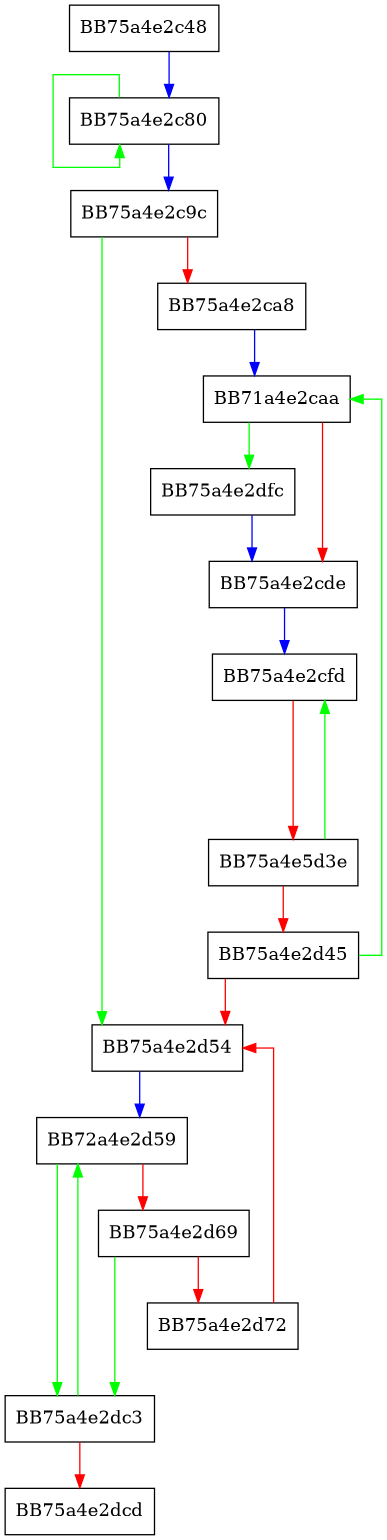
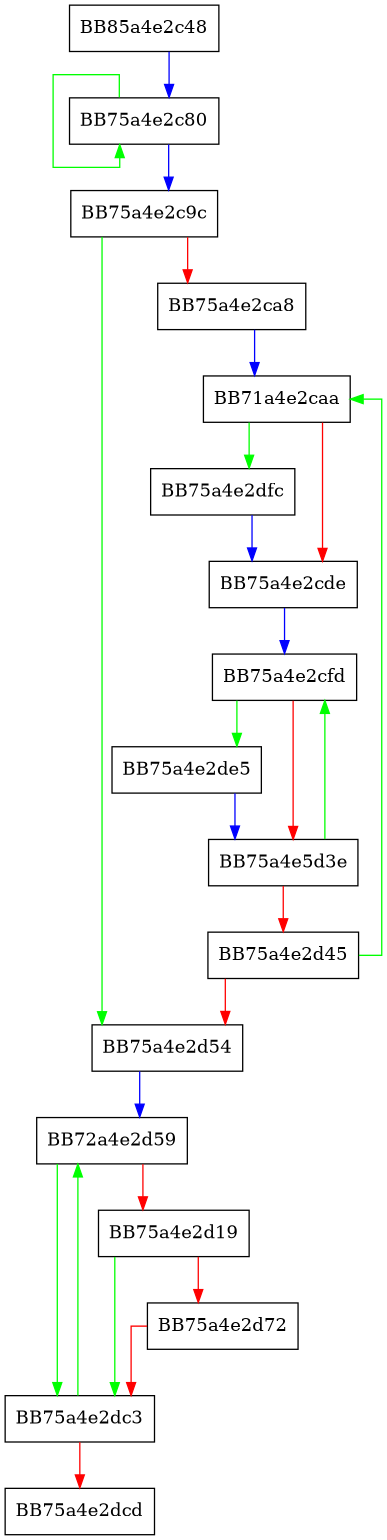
  digraph {
    splines=ortho
    node [shape=box]
    edge [color=green]
-   BB75a4e2c48
+   BB75a4e2c48 [label=BB85a4e2c48]
    BB75a4e2c80
    BB75a4e2c9c
    BB75a4e2d54
    BB75a4e2ca8
    n6 [label=BB72a4e2d59]
    n7 [label=BB71a4e2caa]
    BB75a4e2dc3
-   BB75a4e2d69
+   BB75a4e2d69 [label=BB75a4e2d19]
    BB75a4e2dfc
    BB75a4e2cde
    BB75a4e2cfd
+   BB75a4e2de5
    n14 [label=BB75a4e5d3e]
    BB75a4e2d45
    BB75a4e2dcd
    BB75a4e2d72
    BB75a4e2c48 -> BB75a4e2c80 [color=blue]
    BB75a4e2c80 -> BB75a4e2c80
    BB75a4e2c80 -> BB75a4e2c9c [color=blue]
    BB75a4e2c9c -> BB75a4e2d54
    BB75a4e2c9c -> BB75a4e2ca8 [color=red]
    BB75a4e2d54 -> n6 [color=blue]
    BB75a4e2ca8 -> n7 [color=blue]
    n6 -> BB75a4e2dc3
    n6 -> BB75a4e2d69 [color=red]
    n7 -> BB75a4e2dfc
    n7 -> BB75a4e2cde [color=red]
    BB75a4e2dc3 -> n6
    BB75a4e2dc3 -> BB75a4e2dcd [color=red]
    BB75a4e2d69 -> BB75a4e2dc3
    BB75a4e2d69 -> BB75a4e2d72 [color=red]
    BB75a4e2dfc -> BB75a4e2cde [color=blue]
    BB75a4e2cde -> BB75a4e2cfd [color=blue]
+   BB75a4e2cfd -> BB75a4e2de5
    BB75a4e2cfd -> n14 [color=red]
+   BB75a4e2de5 -> n14 [color=blue]
    n14 -> BB75a4e2cfd
    n14 -> BB75a4e2d45 [color=red]
    BB75a4e2d45 -> BB75a4e2d54 [color=red]
    BB75a4e2d45 -> n7
-   BB75a4e2d72 -> BB75a4e2d54 [color=red]
+   BB75a4e2d72 -> BB75a4e2dc3 [color=red]
  }
